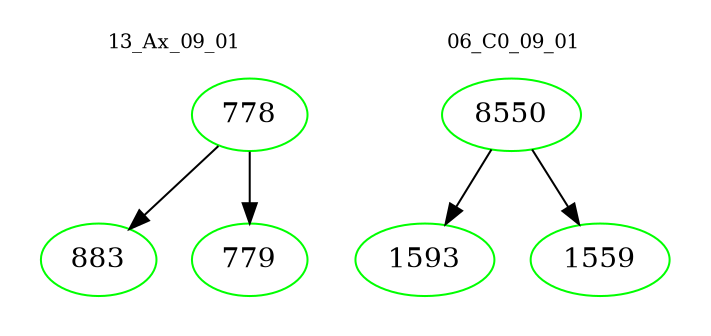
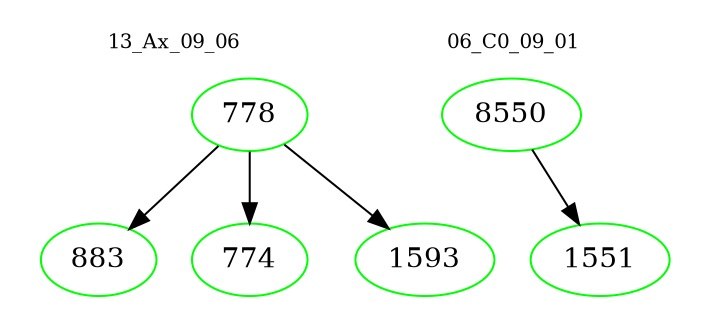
  digraph {
    node [color=green]
    edge [color=black]
    n1 [label=778]
    n2 [label=883]
-   n3 [label=779]
+   n3 [label=774]
    n4 [label=8550]
    n5 [label=1593]
-   n6 [label=1559]
+   n6 [label=1551]
    subgraph cluster_1 {
      color=white
      fontsize=10
-     label="13_Ax_09_01"
+     label="13_Ax_09_06"
      n1
      n2
      n3
    }
    subgraph cluster_2 {
      color=white
      fontsize=10
      label="06_C0_09_01"
      n4
      n5
      n6
    }
    n1 -> n2
    n1 -> n3
-   n4 -> n5
+   n1 -> n5
    n4 -> n6
  }
